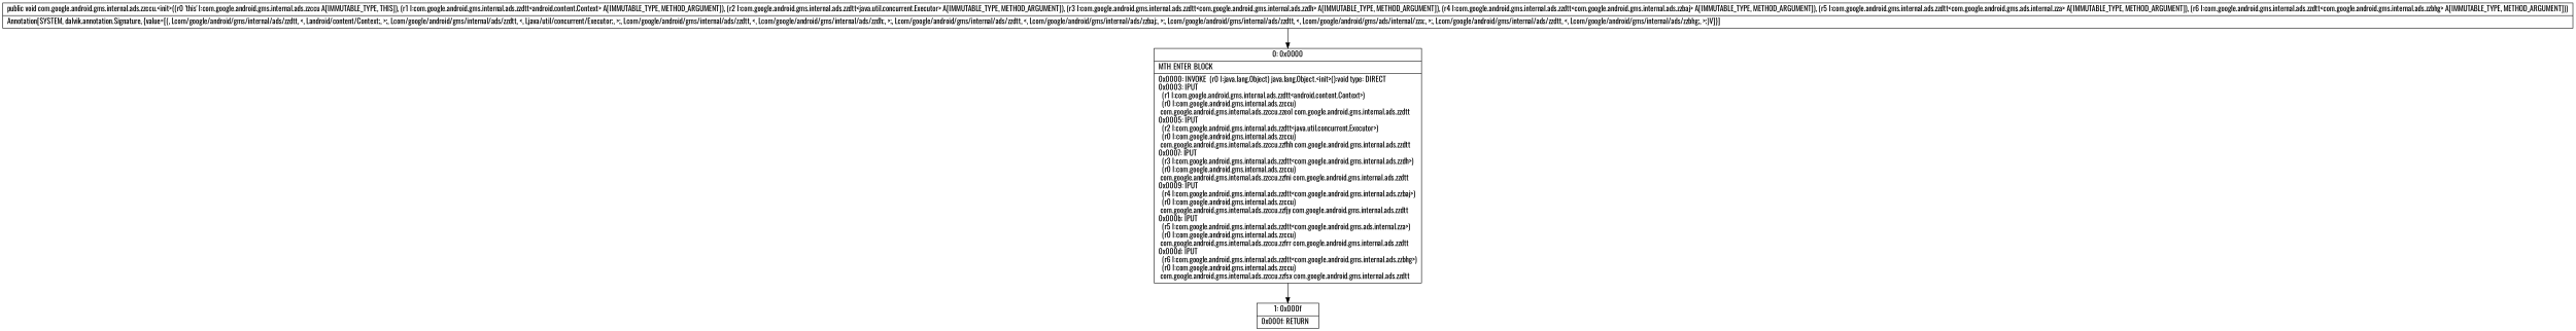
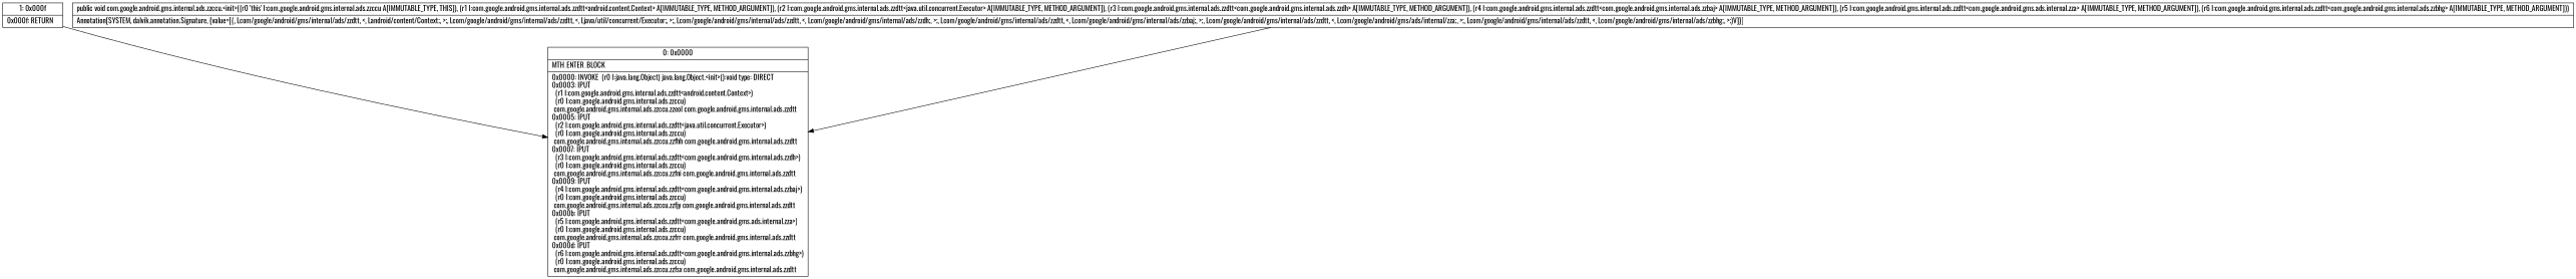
  digraph {
    fontname=Oswald
    node [shape=record fontname=Oswald]
    edge [fontname=Oswald]
    n1 [label="{0\:\ 0x0000|MTH_ENTER_BLOCK\l|0x0000: INVOKE  (r0 I:java.lang.Object) java.lang.Object.\<init\>():void type: DIRECT \l0x0003: IPUT  \l  (r1 I:com.google.android.gms.internal.ads.zzdtt\<android.content.Context\>)\l  (r0 I:com.google.android.gms.internal.ads.zzccu)\l com.google.android.gms.internal.ads.zzccu.zzeol com.google.android.gms.internal.ads.zzdtt \l0x0005: IPUT  \l  (r2 I:com.google.android.gms.internal.ads.zzdtt\<java.util.concurrent.Executor\>)\l  (r0 I:com.google.android.gms.internal.ads.zzccu)\l com.google.android.gms.internal.ads.zzccu.zzfhh com.google.android.gms.internal.ads.zzdtt \l0x0007: IPUT  \l  (r3 I:com.google.android.gms.internal.ads.zzdtt\<com.google.android.gms.internal.ads.zzdh\>)\l  (r0 I:com.google.android.gms.internal.ads.zzccu)\l com.google.android.gms.internal.ads.zzccu.zzfni com.google.android.gms.internal.ads.zzdtt \l0x0009: IPUT  \l  (r4 I:com.google.android.gms.internal.ads.zzdtt\<com.google.android.gms.internal.ads.zzbaj\>)\l  (r0 I:com.google.android.gms.internal.ads.zzccu)\l com.google.android.gms.internal.ads.zzccu.zzfjy com.google.android.gms.internal.ads.zzdtt \l0x000b: IPUT  \l  (r5 I:com.google.android.gms.internal.ads.zzdtt\<com.google.android.gms.ads.internal.zza\>)\l  (r0 I:com.google.android.gms.internal.ads.zzccu)\l com.google.android.gms.internal.ads.zzccu.zzfrr com.google.android.gms.internal.ads.zzdtt \l0x000d: IPUT  \l  (r6 I:com.google.android.gms.internal.ads.zzdtt\<com.google.android.gms.internal.ads.zzbhg\>)\l  (r0 I:com.google.android.gms.internal.ads.zzccu)\l com.google.android.gms.internal.ads.zzccu.zzfsx com.google.android.gms.internal.ads.zzdtt \l}"]
    n2 [label="{1\:\ 0x000f|0x000f: RETURN   \l}"]
    n3 [label="{public void com.google.android.gms.internal.ads.zzccu.\<init\>((r0 'this' I:com.google.android.gms.internal.ads.zzccu A[IMMUTABLE_TYPE, THIS]), (r1 I:com.google.android.gms.internal.ads.zzdtt\<android.content.Context\> A[IMMUTABLE_TYPE, METHOD_ARGUMENT]), (r2 I:com.google.android.gms.internal.ads.zzdtt\<java.util.concurrent.Executor\> A[IMMUTABLE_TYPE, METHOD_ARGUMENT]), (r3 I:com.google.android.gms.internal.ads.zzdtt\<com.google.android.gms.internal.ads.zzdh\> A[IMMUTABLE_TYPE, METHOD_ARGUMENT]), (r4 I:com.google.android.gms.internal.ads.zzdtt\<com.google.android.gms.internal.ads.zzbaj\> A[IMMUTABLE_TYPE, METHOD_ARGUMENT]), (r5 I:com.google.android.gms.internal.ads.zzdtt\<com.google.android.gms.ads.internal.zza\> A[IMMUTABLE_TYPE, METHOD_ARGUMENT]), (r6 I:com.google.android.gms.internal.ads.zzdtt\<com.google.android.gms.internal.ads.zzbhg\> A[IMMUTABLE_TYPE, METHOD_ARGUMENT]))  | Annotation[SYSTEM, dalvik.annotation.Signature, \{value=[(, Lcom\/google\/android\/gms\/internal\/ads\/zzdtt, \<, Landroid\/content\/Context;, \>;, Lcom\/google\/android\/gms\/internal\/ads\/zzdtt, \<, Ljava\/util\/concurrent\/Executor;, \>;, Lcom\/google\/android\/gms\/internal\/ads\/zzdtt, \<, Lcom\/google\/android\/gms\/internal\/ads\/zzdh;, \>;, Lcom\/google\/android\/gms\/internal\/ads\/zzdtt, \<, Lcom\/google\/android\/gms\/internal\/ads\/zzbaj;, \>;, Lcom\/google\/android\/gms\/internal\/ads\/zzdtt, \<, Lcom\/google\/android\/gms\/ads\/internal\/zza;, \>;, Lcom\/google\/android\/gms\/internal\/ads\/zzdtt, \<, Lcom\/google\/android\/gms\/internal\/ads\/zzbhg;, \>;)V]\}]\l}"]
-   n1 -> n2
+   n2 -> n1
    n3 -> n1
  }
